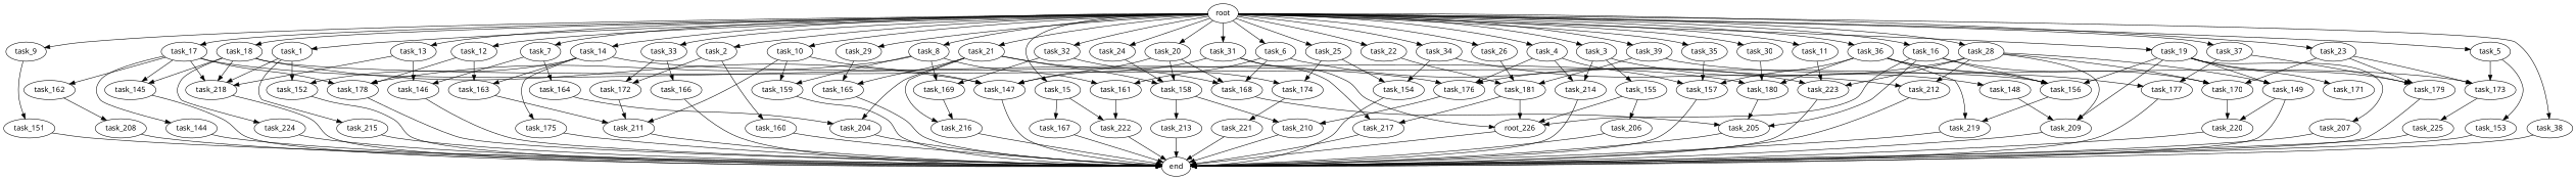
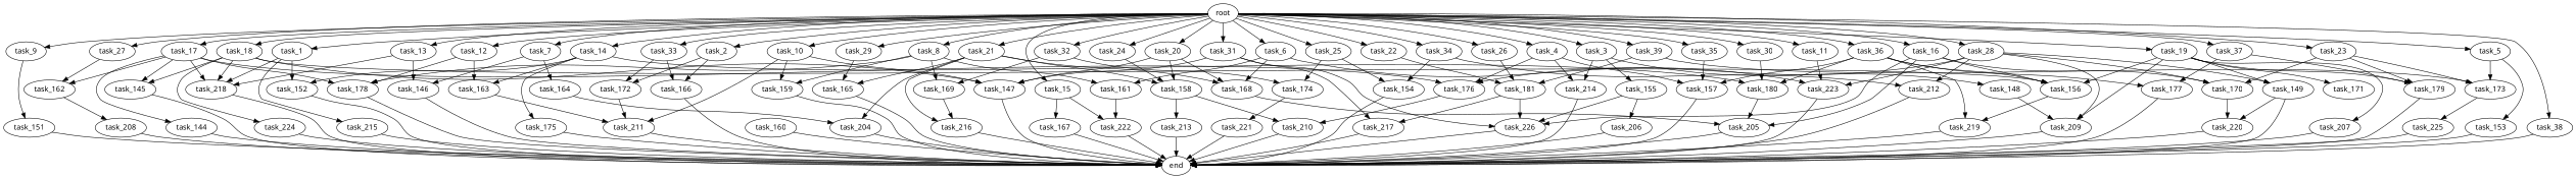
  digraph {
    fontname="Noto Sans"
    node [fontname="Noto Sans"]
    edge [fontname="Noto Sans"]
    task_162
    task_208
    end
    task_147
    task_221
    task_15
    task_167
    task_222
    task_145
    task_206
    task_161
    task_9
    task_151
    task_163
    task_211
    task_215
    task_4
    task_176
    task_157
    task_214
    task_210
    task_179
    task_166
    task_13
    task_218
    task_146
    task_14
    task_175
    task_180
    task_152
    task_205
    task_174
    task_32
    task_169
    task_216
    task_3
    task_155
    task_148
-   task_226 [label=root_226]
+   task_226
    task_209
    task_159
    task_5
    task_173
    task_153
    task_225
    task_20
    task_158
    task_168
    task_213
    task_156
    task_219
    task_26
    task_181
    task_217
    task_28
    task_170
    task_212
    task_149
    task_223
    task_220
    task_6
    task_2
    task_172
    task_160
    task_7
    task_164
    task_204
    task_25
    task_154
    task_21
    task_165
    task_31
    task_1
    task_23
    task_224
    task_29
    task_24
    task_18
    task_22
    task_19
    task_171
    task_207
    task_177
    task_16
    task_30
    task_39
    task_17
    task_178
    task_144
    task_8
    task_12
    task_34
    root
    task_10
+   task_27
    task_37
    task_35
    task_33
    task_38
    task_11
    task_36
    task_162 -> task_208
    task_208 -> end
    task_147 -> end
    task_221 -> end
    task_15 -> task_167
    task_15 -> task_222
    task_167 -> end
    task_222 -> end
    task_145 -> end
    task_206 -> end
    task_161 -> task_222
    task_9 -> task_151
    task_151 -> end
    task_163 -> task_211
    task_211 -> end
    task_215 -> end
    task_4 -> task_176
    task_4 -> task_157
    task_4 -> task_214
    task_176 -> task_210
    task_157 -> end
    task_214 -> end
    task_210 -> end
    task_179 -> end
    task_166 -> end
    task_13 -> task_218
    task_13 -> task_146
    task_218 -> end
    task_146 -> end
    task_14 -> task_163
    task_14 -> task_175
    task_14 -> task_180
    task_14 -> task_152
    task_175 -> end
    task_180 -> task_205
    task_152 -> end
    task_205 -> end
    task_174 -> task_221
    task_32 -> task_174
    task_32 -> task_169
    task_169 -> task_216
    task_216 -> end
    task_3 -> task_214
    task_3 -> task_155
    task_3 -> task_148
    task_155 -> task_206
    task_155 -> task_226
    task_148 -> task_209
    task_226 -> end
    task_209 -> end
    task_159 -> end
    task_5 -> task_173
    task_5 -> task_153
    task_173 -> task_225
    task_153 -> end
    task_225 -> end
    task_20 -> task_147
    task_20 -> task_158
    task_20 -> task_168
    task_158 -> task_210
    task_158 -> task_213
    task_168 -> task_205
    task_213 -> end
    task_156 -> task_219
    task_219 -> end
    task_26 -> task_181
    task_181 -> task_226
    task_181 -> task_217
    task_217 -> end
    task_28 -> task_176
    task_28 -> task_209
    task_28 -> task_170
    task_28 -> task_212
    task_28 -> task_149
    task_28 -> task_223
    task_170 -> task_220
    task_212 -> end
    task_149 -> end
    task_149 -> task_220
    task_223 -> end
    task_220 -> end
    task_6 -> task_161
    task_6 -> task_168
    task_6 -> task_223
    task_2 -> task_172
-   task_2 -> task_160
+   task_2 -> task_166
    task_172 -> task_211
    task_160 -> end
    task_7 -> task_146
    task_7 -> task_164
    task_164 -> task_204
    task_204 -> end
    task_25 -> task_174
    task_25 -> task_154
    task_154 -> end
    task_21 -> task_216
    task_21 -> task_158
    task_21 -> task_168
    task_21 -> task_204
    task_21 -> task_165
    task_165 -> end
    task_31 -> task_147
    task_31 -> task_226
    task_31 -> task_217
    task_1 -> task_215
    task_1 -> task_218
    task_1 -> task_152
    task_23 -> task_179
    task_23 -> task_173
    task_23 -> task_170
    task_224 -> end
    task_29 -> task_165
    task_24 -> task_158
    task_18 -> task_147
    task_18 -> task_145
    task_18 -> task_218
    task_18 -> task_156
    task_18 -> task_224
    task_22 -> task_181
    task_19 -> task_179
    task_19 -> task_209
    task_19 -> task_156
    task_19 -> task_149
    task_19 -> task_171
    task_19 -> task_207
    task_207 -> end
    task_177 -> end
    task_16 -> task_205
    task_16 -> task_226
    task_16 -> task_156
    task_16 -> task_170
    task_30 -> task_180
    task_39 -> task_173
    task_39 -> task_181
    task_17 -> task_162
    task_17 -> task_145
    task_17 -> task_176
    task_17 -> task_218
    task_17 -> task_178
    task_17 -> task_144
    task_178 -> end
    task_144 -> end
    task_8 -> task_161
    task_8 -> task_169
    task_8 -> task_159
    task_8 -> task_178
    task_12 -> task_163
    task_12 -> task_178
    task_34 -> task_212
    task_34 -> task_154
    root -> task_15
    root -> task_9
    root -> task_4
    root -> task_13
    root -> task_14
    root -> task_32
    root -> task_3
    root -> task_5
    root -> task_20
    root -> task_26
    root -> task_28
    root -> task_6
    root -> task_2
    root -> task_7
    root -> task_25
    root -> task_21
    root -> task_31
    root -> task_1
    root -> task_23
    root -> task_29
    root -> task_24
    root -> task_18
    root -> task_22
    root -> task_19
    root -> task_16
    root -> task_30
    root -> task_39
    root -> task_17
    root -> task_8
    root -> task_12
    root -> task_34
    root -> task_10
+   root -> task_27
    root -> task_37
    root -> task_35
    root -> task_33
    root -> task_38
    root -> task_11
    root -> task_36
    task_10 -> task_147
    task_10 -> task_211
    task_10 -> task_159
+   task_27 -> task_162
    task_37 -> task_179
    task_37 -> task_177
    task_35 -> task_157
    task_33 -> task_166
    task_33 -> task_172
    task_38 -> end
    task_11 -> task_223
    task_36 -> task_157
    task_36 -> task_180
    task_36 -> task_156
    task_36 -> task_219
    task_36 -> task_177
  }
